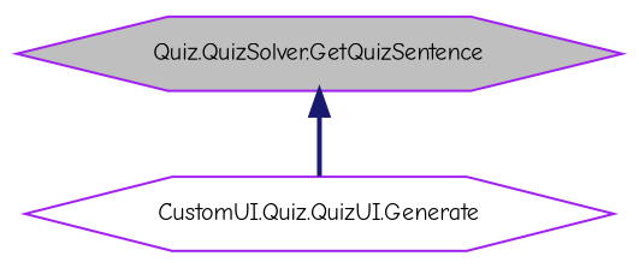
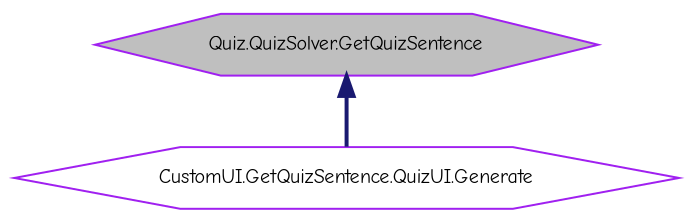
  digraph {
    rankdir=TB
    fontname="Comic Neue"
    node [color=purple fontname="Comic Neue" fontsize=10 shape=hexagon style=filled]
    n1 [fillcolor=grey75 fontcolor=black height=0.2 label="Quiz.QuizSolver.GetQuizSentence" width=0.4]
-   n2 [fillcolor=white height=0.2 label="CustomUI.Quiz.QuizUI.Generate" width=0.4]
+   n2 [fillcolor=white height=0.2 label="CustomUI.GetQuizSentence.QuizUI.Generate" width=0.4]
    n1 -> n2 [color=midnightblue dir=back fontname="Comic Neue" fontsize=10 labelfontname=Helvetica labelfontsize=10 style=bold]
  }
